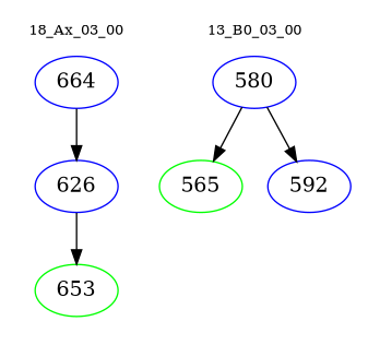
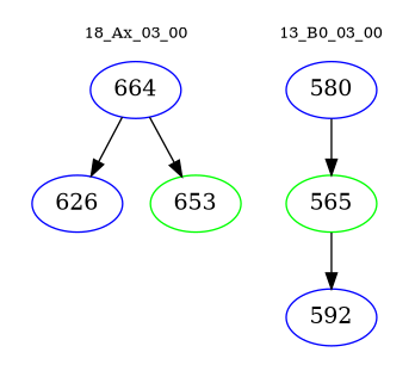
  digraph {
    node [color=blue]
    edge [color=black]
    n1 [label=664]
    n2 [label=626]
    n3 [color=green label=653]
    n4 [label=580]
    n5 [color=green label=565]
    n6 [label=592]
    subgraph cluster_1 {
      color=white
      fontsize=10
      label="18_Ax_03_00"
      n1
      n2
      n3
    }
    subgraph cluster_2 {
      color=white
      fontsize=10
      label="13_B0_03_00"
      n4
      n5
      n6
    }
    n1 -> n2
-   n2 -> n3
+   n1 -> n3
    n4 -> n5
-   n4 -> n6
+   n5 -> n6
  }
